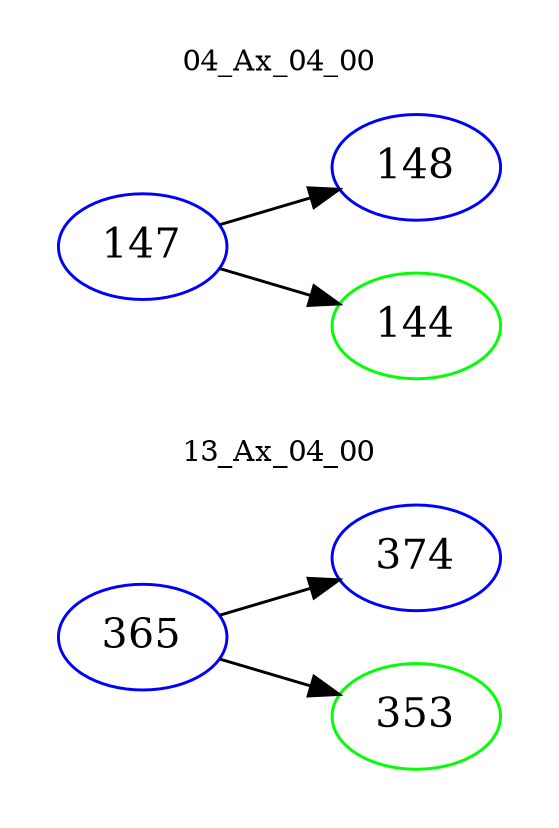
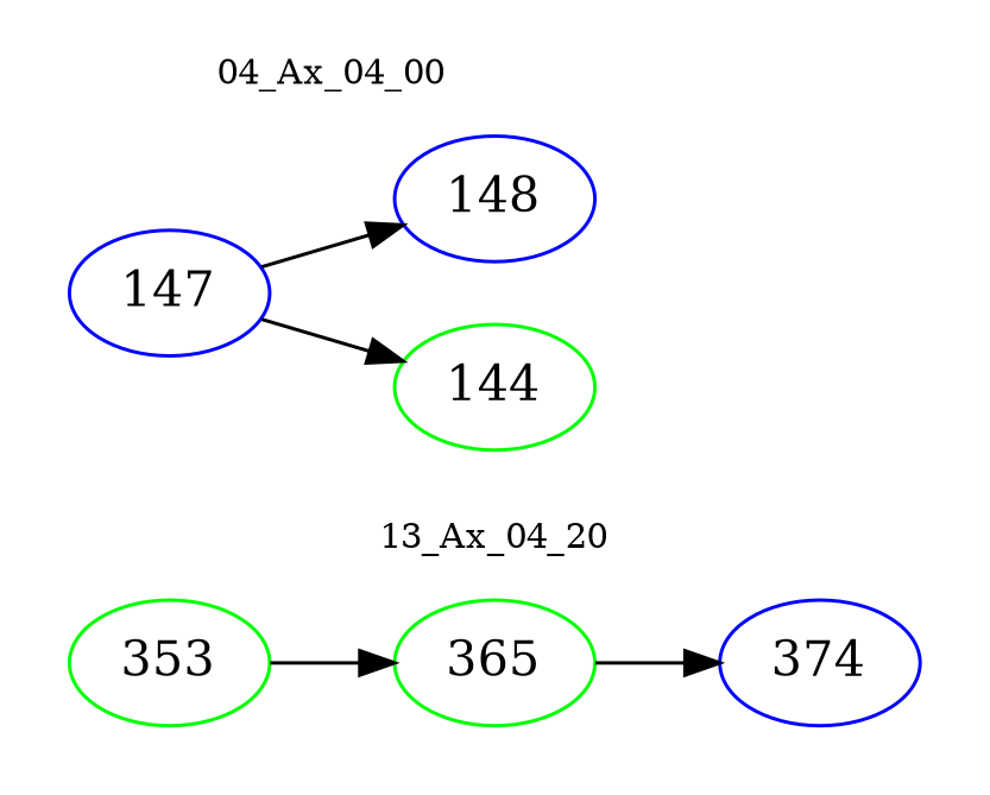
  digraph {
    rankdir=LR
    node [color=blue]
    edge [color=black]
-   n1 [label=365]
+   n1 [color=green label=365]
    n2 [color=green label=353]
    n3 [label=374]
    n4 [label=147]
    n5 [color=green label=144]
    n6 [label=148]
    subgraph cluster_1 {
      color=white
      fontsize=10
-     label="13_Ax_04_00"
+     label="13_Ax_04_20"
      n1
      n2
      n3
    }
    subgraph cluster_2 {
      color=white
      fontsize=10
      label="04_Ax_04_00"
      n4
      n5
      n6
    }
-   n1 -> n2
+   n2 -> n1
    n1 -> n3
    n4 -> n5
    n4 -> n6
  }
